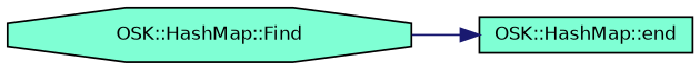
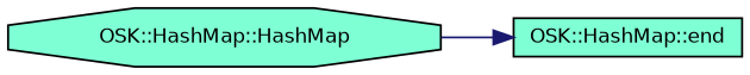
  digraph {
    rankdir=LR
    node [color=black fillcolor=aquamarine fontname=Helvetica fontsize=10 style=filled]
-   n1 [fontcolor=black height=0.2 label="OSK::HashMap::Find" shape=octagon width=0.4]
+   n1 [fontcolor=black height=0.2 label="OSK::HashMap::HashMap" shape=octagon width=0.4]
    n2 [height=0.2 label="OSK::HashMap::end" shape=box width=0.4]
    n1 -> n2 [color=midnightblue fontname=Helvetica fontsize=10 labelfontname=Helvetica labelfontsize=10 style=solid]
  }
